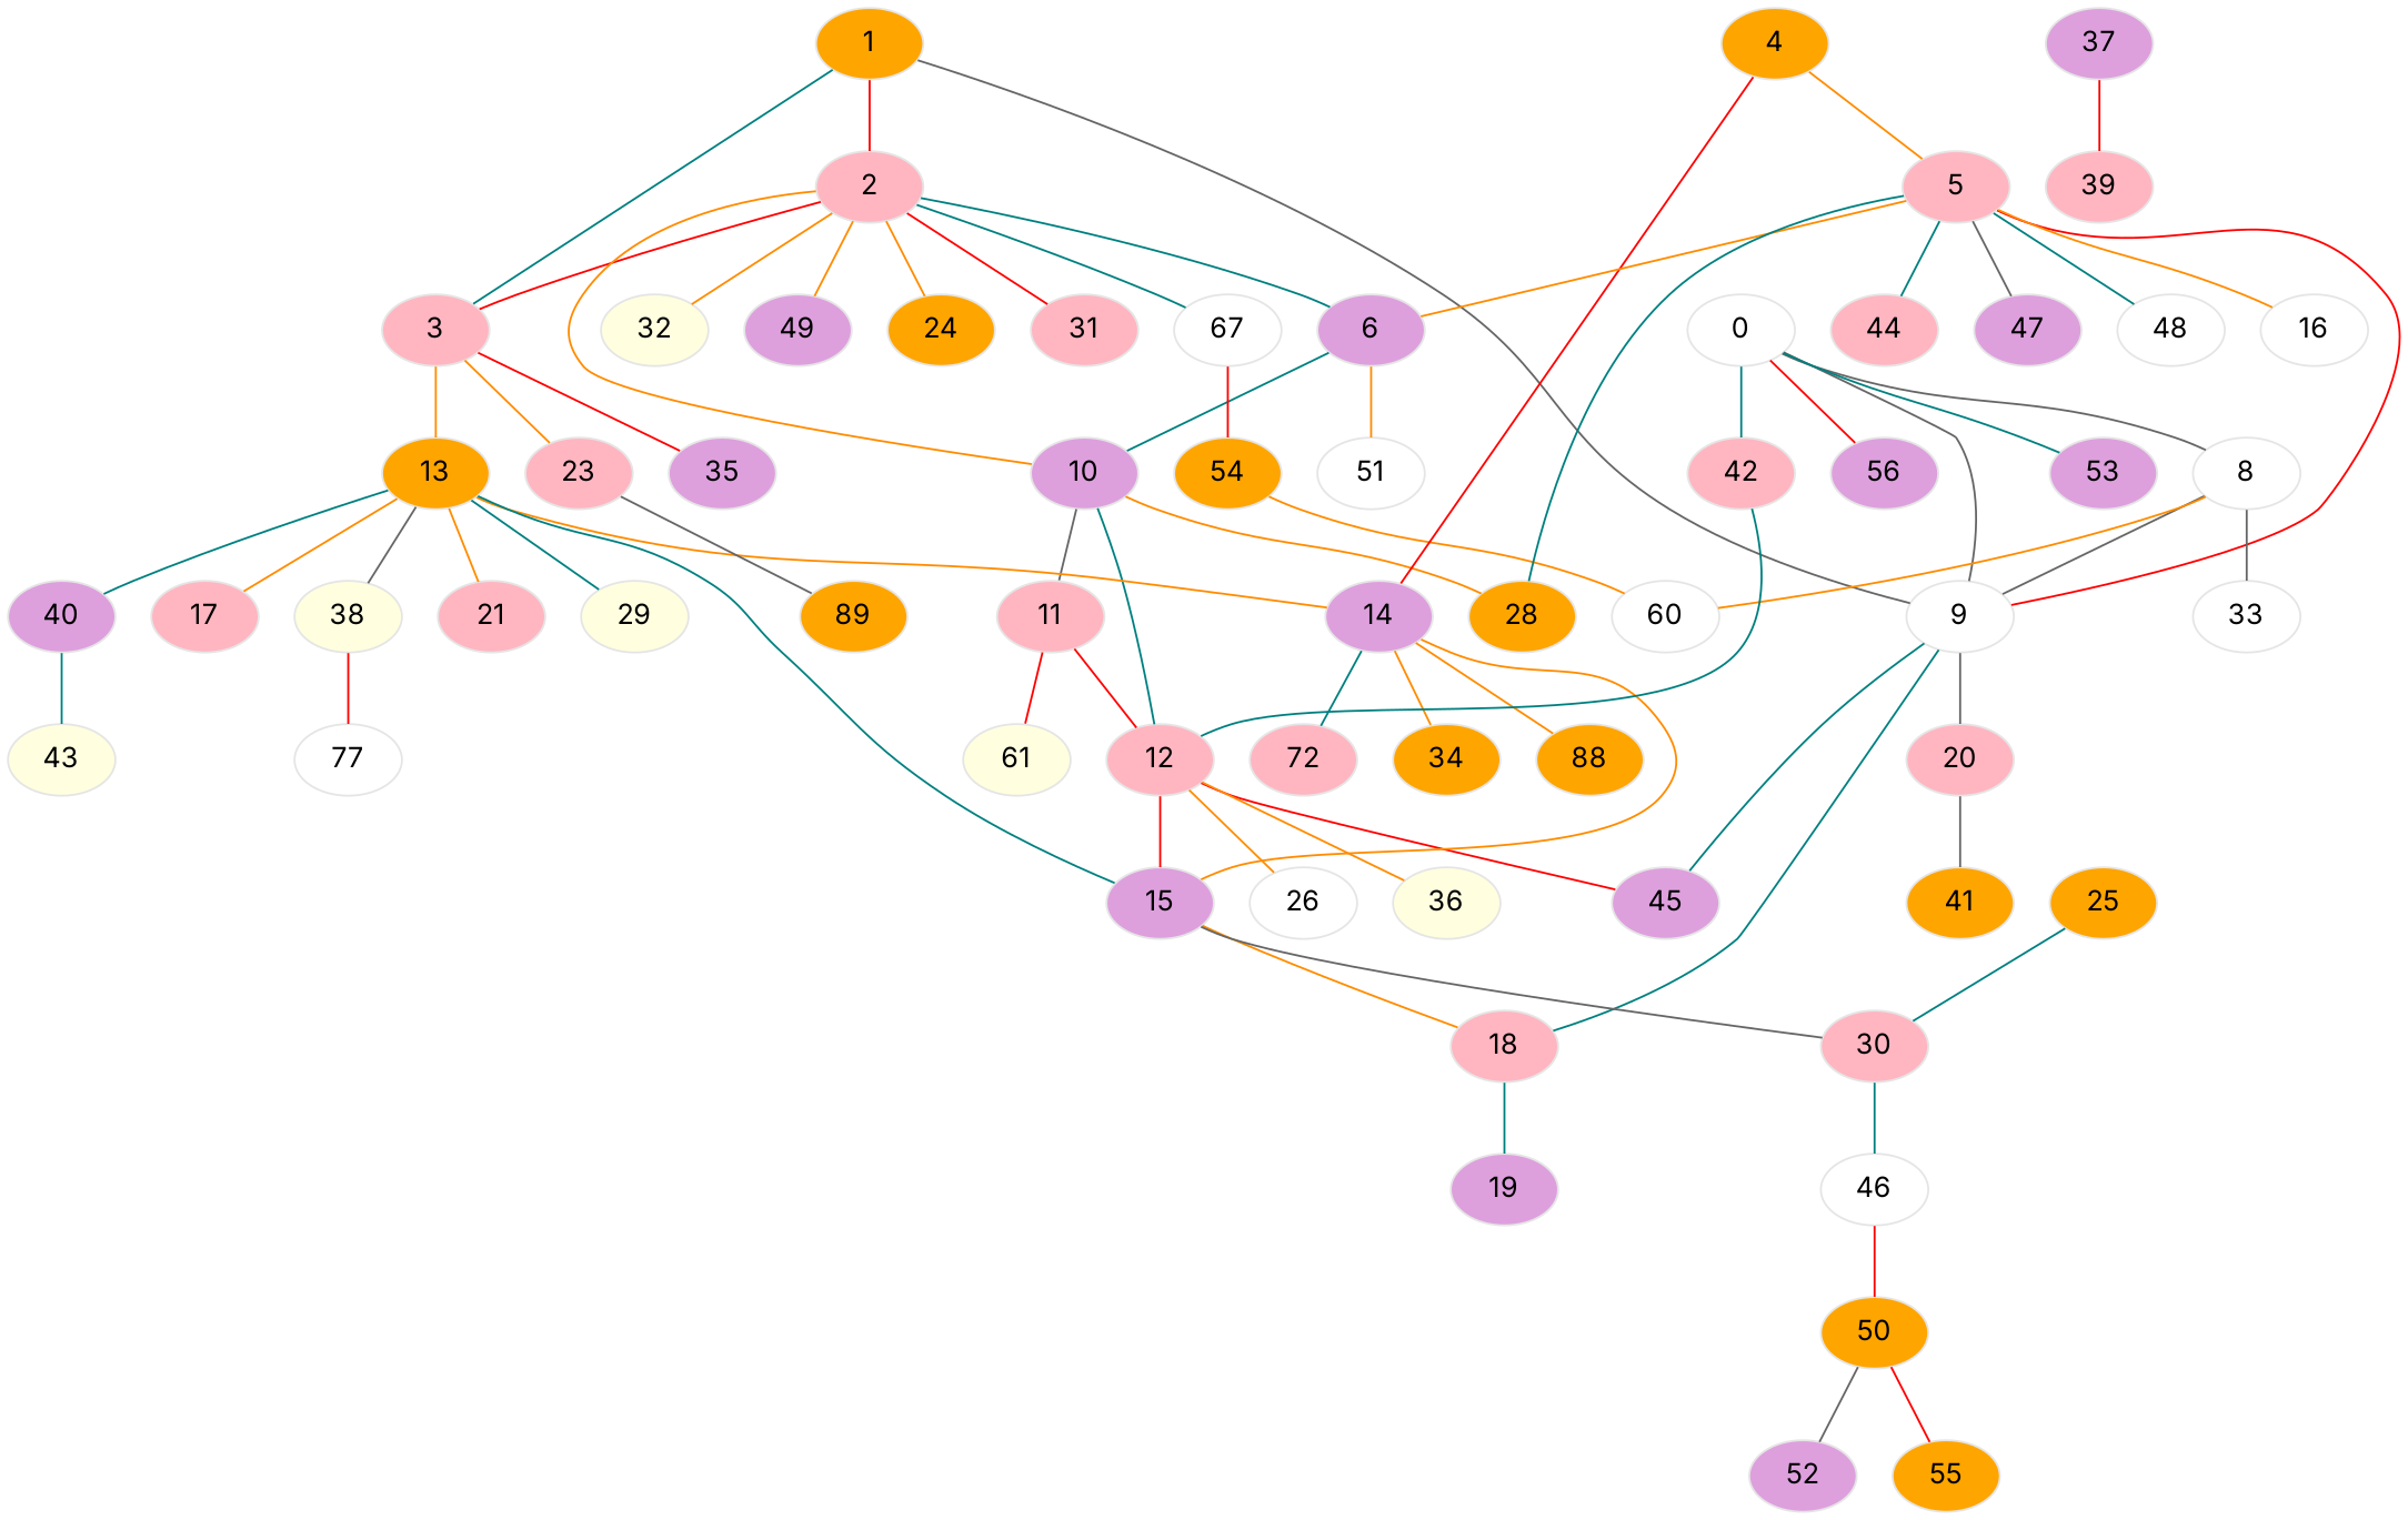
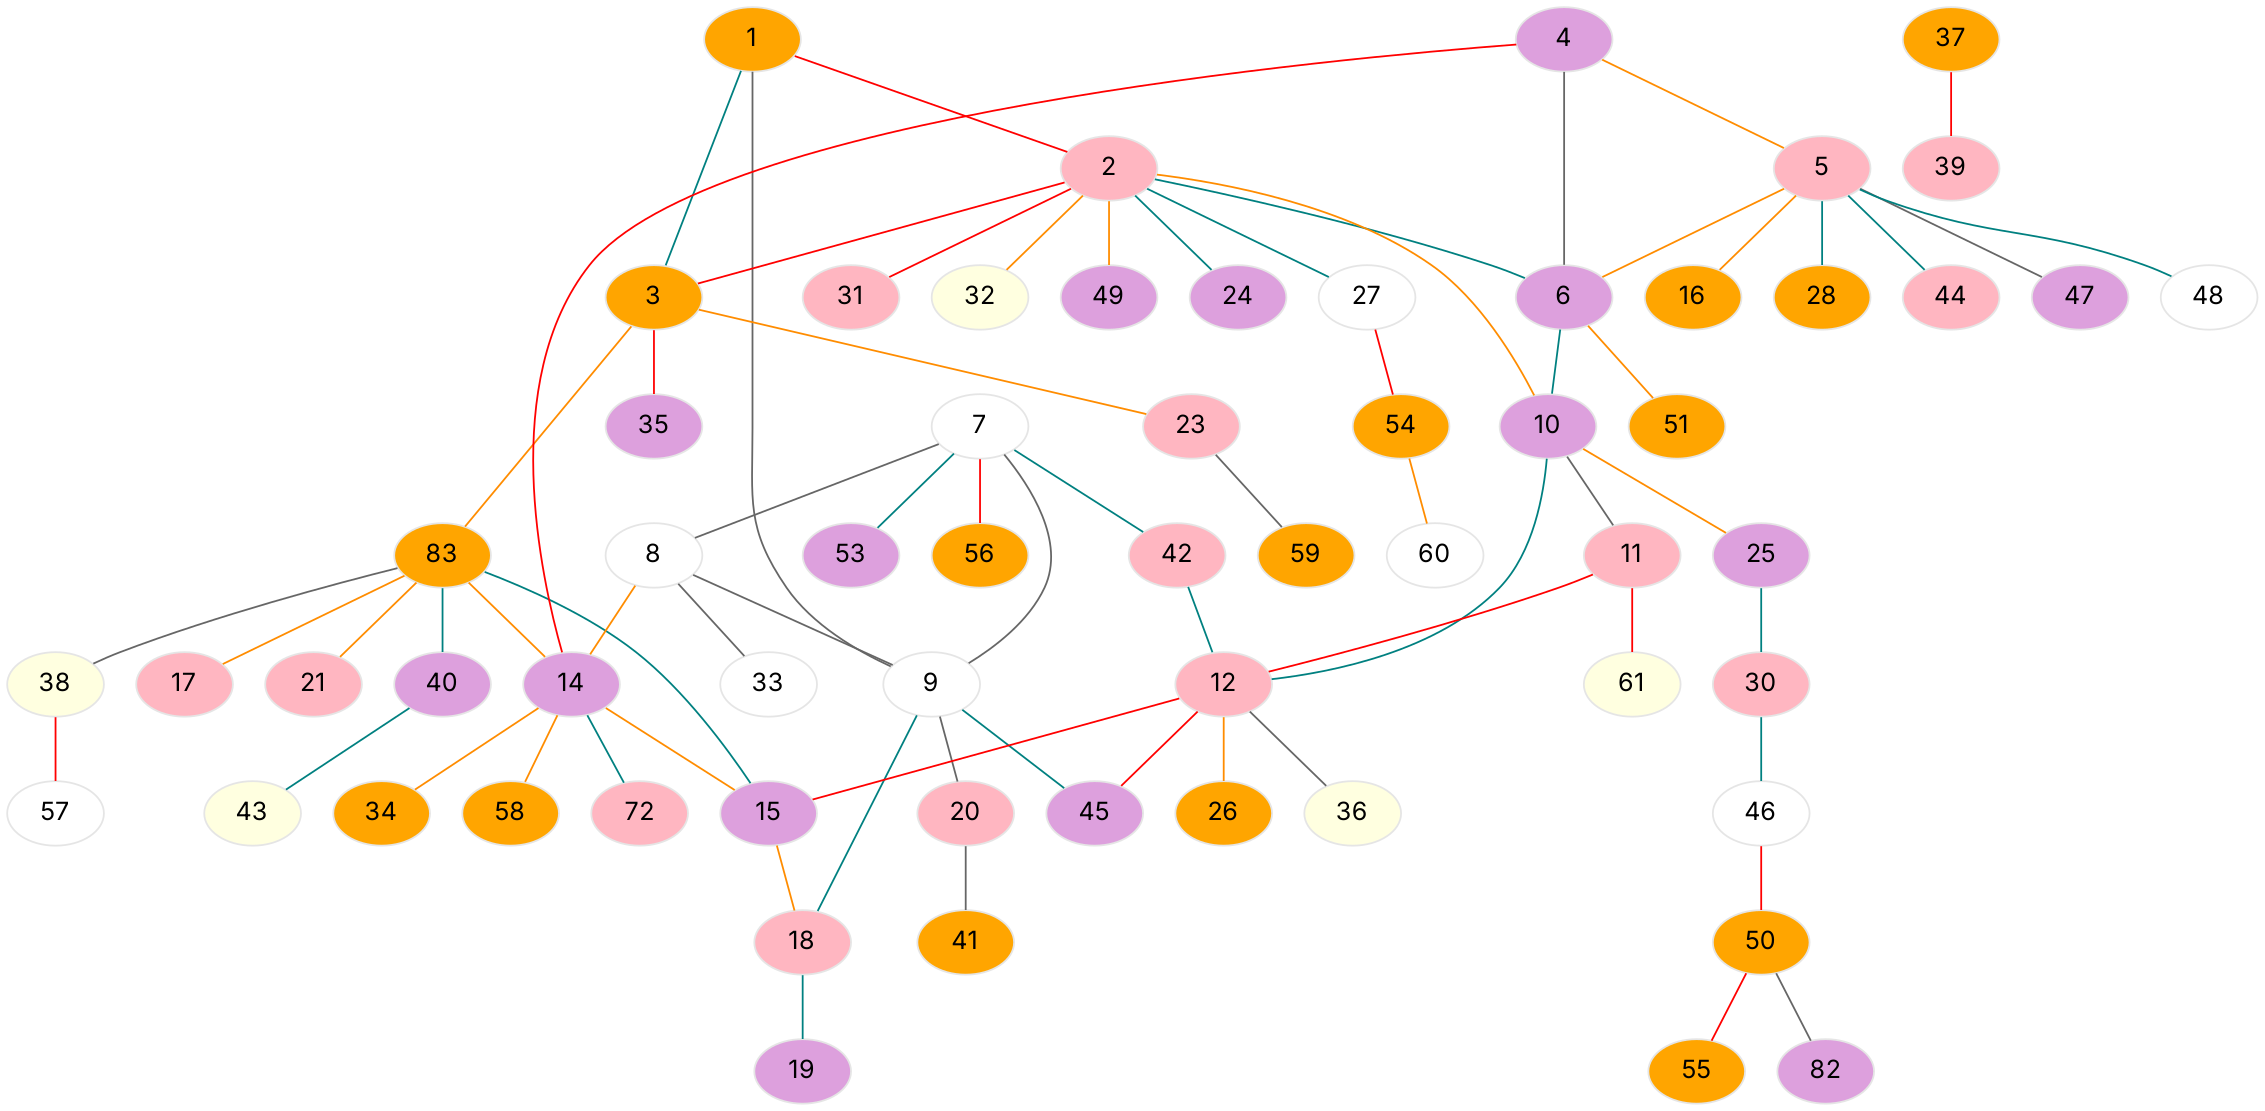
  graph {
    fontname=Inter
    node [color=gray90 fillcolor=lightpink fontname=Inter style=filled]
    edge [color=teal fontname=Inter]
    1 [fillcolor=orange]
    2
-   3
+   3 [fillcolor=orange]
    9 [fillcolor=white]
    6 [fillcolor=plum]
    10 [fillcolor=plum]
-   24 [fillcolor=orange]
-   27 [fillcolor=white label=67]
+   24 [fillcolor=plum]
+   27 [fillcolor=white]
    31
    32 [fillcolor=lightyellow]
    49 [fillcolor=plum]
-   13 [fillcolor=orange]
+   13 [fillcolor=orange label=83]
    23
    35 [fillcolor=plum]
    18
    20
    45 [fillcolor=plum]
-   51 [fillcolor=white]
+   51 [fillcolor=orange]
    12
    11
-   25 [fillcolor=orange]
+   25 [fillcolor=plum]
    54 [fillcolor=orange]
    14 [fillcolor=plum]
    15 [fillcolor=plum]
    17
    21
-   29 [fillcolor=lightyellow]
    38 [fillcolor=lightyellow]
    40 [fillcolor=plum]
-   59 [fillcolor=orange label=89]
-   4 [fillcolor=orange]
+   59 [fillcolor=orange]
+   4 [fillcolor=plum]
    5
-   16 [fillcolor=white]
+   16 [fillcolor=orange]
    28 [fillcolor=orange]
    44
    47 [fillcolor=plum]
    48 [fillcolor=white]
    n38 [label=72]
    34 [fillcolor=orange]
-   58 [fillcolor=orange label=88]
-   7 [fillcolor=white label=0]
+   58 [fillcolor=orange]
+   7 [fillcolor=white]
    8 [fillcolor=white]
    42
    53 [fillcolor=plum]
-   56 [fillcolor=plum]
+   56 [fillcolor=orange]
    33 [fillcolor=white]
-   26 [fillcolor=white]
+   26 [fillcolor=orange]
    36 [fillcolor=lightyellow]
    19 [fillcolor=plum]
    41 [fillcolor=orange]
    61 [fillcolor=lightyellow]
    30
-   57 [fillcolor=white label=77]
+   57 [fillcolor=white]
    43 [fillcolor=lightyellow]
-   37 [fillcolor=plum]
+   37 [fillcolor=orange]
    39
    46 [fillcolor=white]
    60 [fillcolor=white]
    50 [fillcolor=orange]
-   52 [fillcolor=plum]
+   52 [fillcolor=plum label=82]
    55 [fillcolor=orange]
    1 -- 2 [color=red]
    1 -- 3
    1 -- 9 [color=gray40]
    2 -- 3 [color=red]
    2 -- 6
    2 -- 10 [color=darkorange]
-   2 -- 24 [color=darkorange]
+   2 -- 24
    2 -- 27
    2 -- 31 [color=red]
    2 -- 32 [color=darkorange]
    2 -- 49 [color=darkorange]
    3 -- 13 [color=darkorange]
    3 -- 23 [color=darkorange]
    3 -- 35 [color=red]
    9 -- 18
    9 -- 20 [color=gray40]
    9 -- 45
    6 -- 10
    6 -- 51 [color=darkorange]
    10 -- 12
    10 -- 11 [color=gray40]
-   10 -- 28 [color=darkorange]
+   10 -- 25 [color=darkorange]
    27 -- 54 [color=red]
    13 -- 14 [color=darkorange]
    13 -- 15
    13 -- 17 [color=darkorange]
    13 -- 21 [color=darkorange]
-   13 -- 29
    13 -- 38 [color=gray40]
    13 -- 40
    23 -- 59 [color=gray40]
    18 -- 19
    20 -- 41 [color=gray40]
    12 -- 45 [color=red]
    12 -- 15 [color=red]
    12 -- 26 [color=darkorange]
-   12 -- 36 [color=darkorange]
+   12 -- 36 [color=gray40]
    11 -- 12 [color=red]
    11 -- 61 [color=red]
    25 -- 30
    54 -- 60 [color=darkorange]
    14 -- 15 [color=darkorange]
    14 -- n38
    14 -- 34 [color=darkorange]
    14 -- 58 [color=darkorange]
    15 -- 18 [color=darkorange]
-   15 -- 30 [color=gray40]
    38 -- 57 [color=red]
    40 -- 43
+   4 -- 6 [color=gray40]
    4 -- 14 [color=red]
    4 -- 5 [color=darkorange]
-   5 -- 9 [color=red]
    5 -- 6 [color=darkorange]
    5 -- 16 [color=darkorange]
    5 -- 28
    5 -- 44
    5 -- 47 [color=gray40]
    5 -- 48
    7 -- 9 [color=gray40]
    7 -- 8 [color=gray40]
    7 -- 42
    7 -- 53
    7 -- 56 [color=red]
    8 -- 9 [color=gray40]
-   8 -- 60 [color=darkorange]
+   8 -- 14 [color=darkorange]
    8 -- 33 [color=gray40]
    42 -- 12
    30 -- 46
    37 -- 39 [color=red]
    46 -- 50 [color=red]
    50 -- 52 [color=gray40]
    50 -- 55 [color=red]
  }
